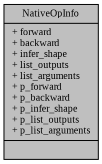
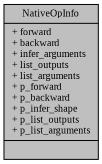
  digraph {
    fontname="Liberation Serif"
-   n1 [color=black fillcolor=grey75 fontcolor=black fontname="Liberation Serif" fontsize=10 height=0.2 label="{NativeOpInfo\n|+ forward\l+ backward\l+ infer_shape\l+ list_outputs\l+ list_arguments\l+ p_forward\l+ p_backward\l+ p_infer_shape\l+ p_list_outputs\l+ p_list_arguments\l|}" shape=record style=filled width=0.4]
+   n1 [color=black fillcolor=grey75 fontcolor=black fontname="Liberation Serif" fontsize=10 height=0.2 label="{NativeOpInfo\n|+ forward\l+ backward\l+ infer_arguments\l+ list_outputs\l+ list_arguments\l+ p_forward\l+ p_backward\l+ p_infer_shape\l+ p_list_outputs\l+ p_list_arguments\l|}" shape=record style=filled width=0.4]
  }
